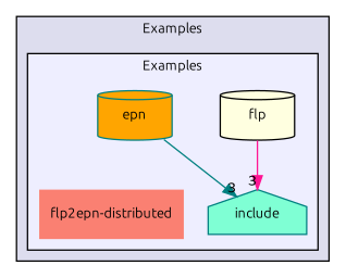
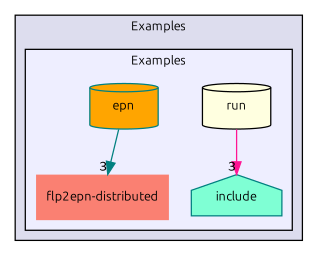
  digraph {
    compound=true
    fontname=Ubuntu
    node [color=teal fontname=Ubuntu fontsize=10 shape=cylinder style=filled]
    edge [fontname=Ubuntu headlabel=3 labeldistance=1.5 labelfontname=Helvetica labelfontsize=10]
    n1 [fillcolor=salmon label="flp2epn-distributed" shape=plaintext]
    n2 [fillcolor=aquamarine label=include shape=house]
-   n3 [color=black fillcolor=lightyellow label=flp]
+   n3 [color=black fillcolor=lightyellow label=run]
    n4 [fillcolor=orange label=epn]
    subgraph cluster_1 {
      bgcolor="#ddddee"
      fontsize=10
      label=Examples
      pencolor=black
      subgraph cluster_2 {
        bgcolor="#eeeeff"
        fontsize=10
        label=Examples
        pencolor=black
        n1
        n2
        n3
        n4
      }
    }
    n3 -> n2 [color=deeppink]
-   n4 -> n2 [color=teal]
+   n4 -> n1 [color=teal]
  }
